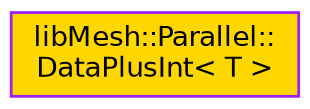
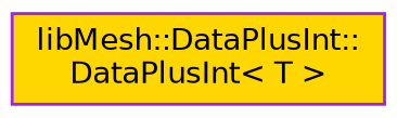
  digraph {
    rankdir=LR
-   n1 [color=purple fillcolor=gold fontname=Helvetica fontsize=10 height=0.2 label="libMesh::Parallel::\lDataPlusInt\< T \>" shape=record style=filled width=0.4]
+   n1 [color=purple fillcolor=gold fontname=Helvetica fontsize=10 height=0.2 label="libMesh::DataPlusInt::\lDataPlusInt\< T \>" shape=record style=filled width=0.4]
  }
